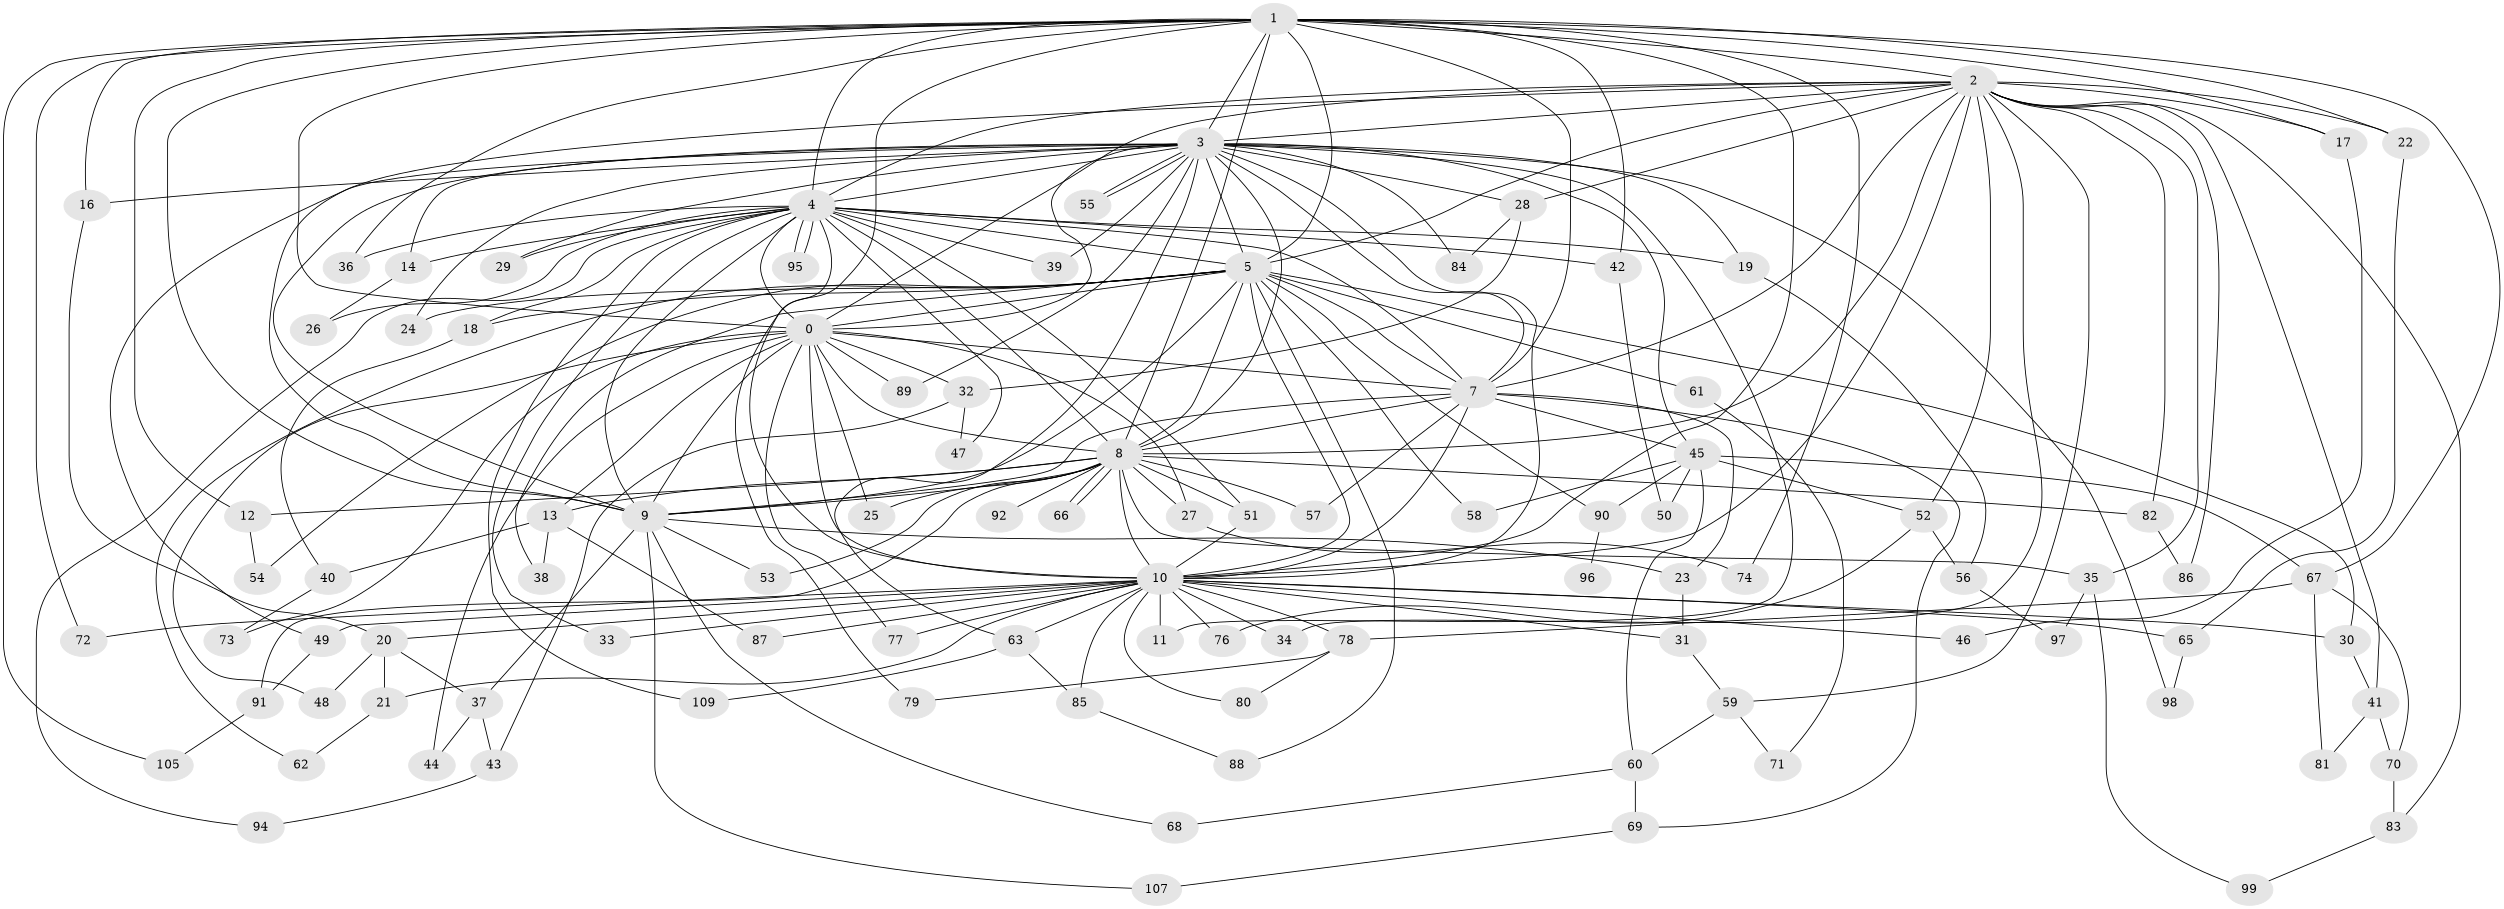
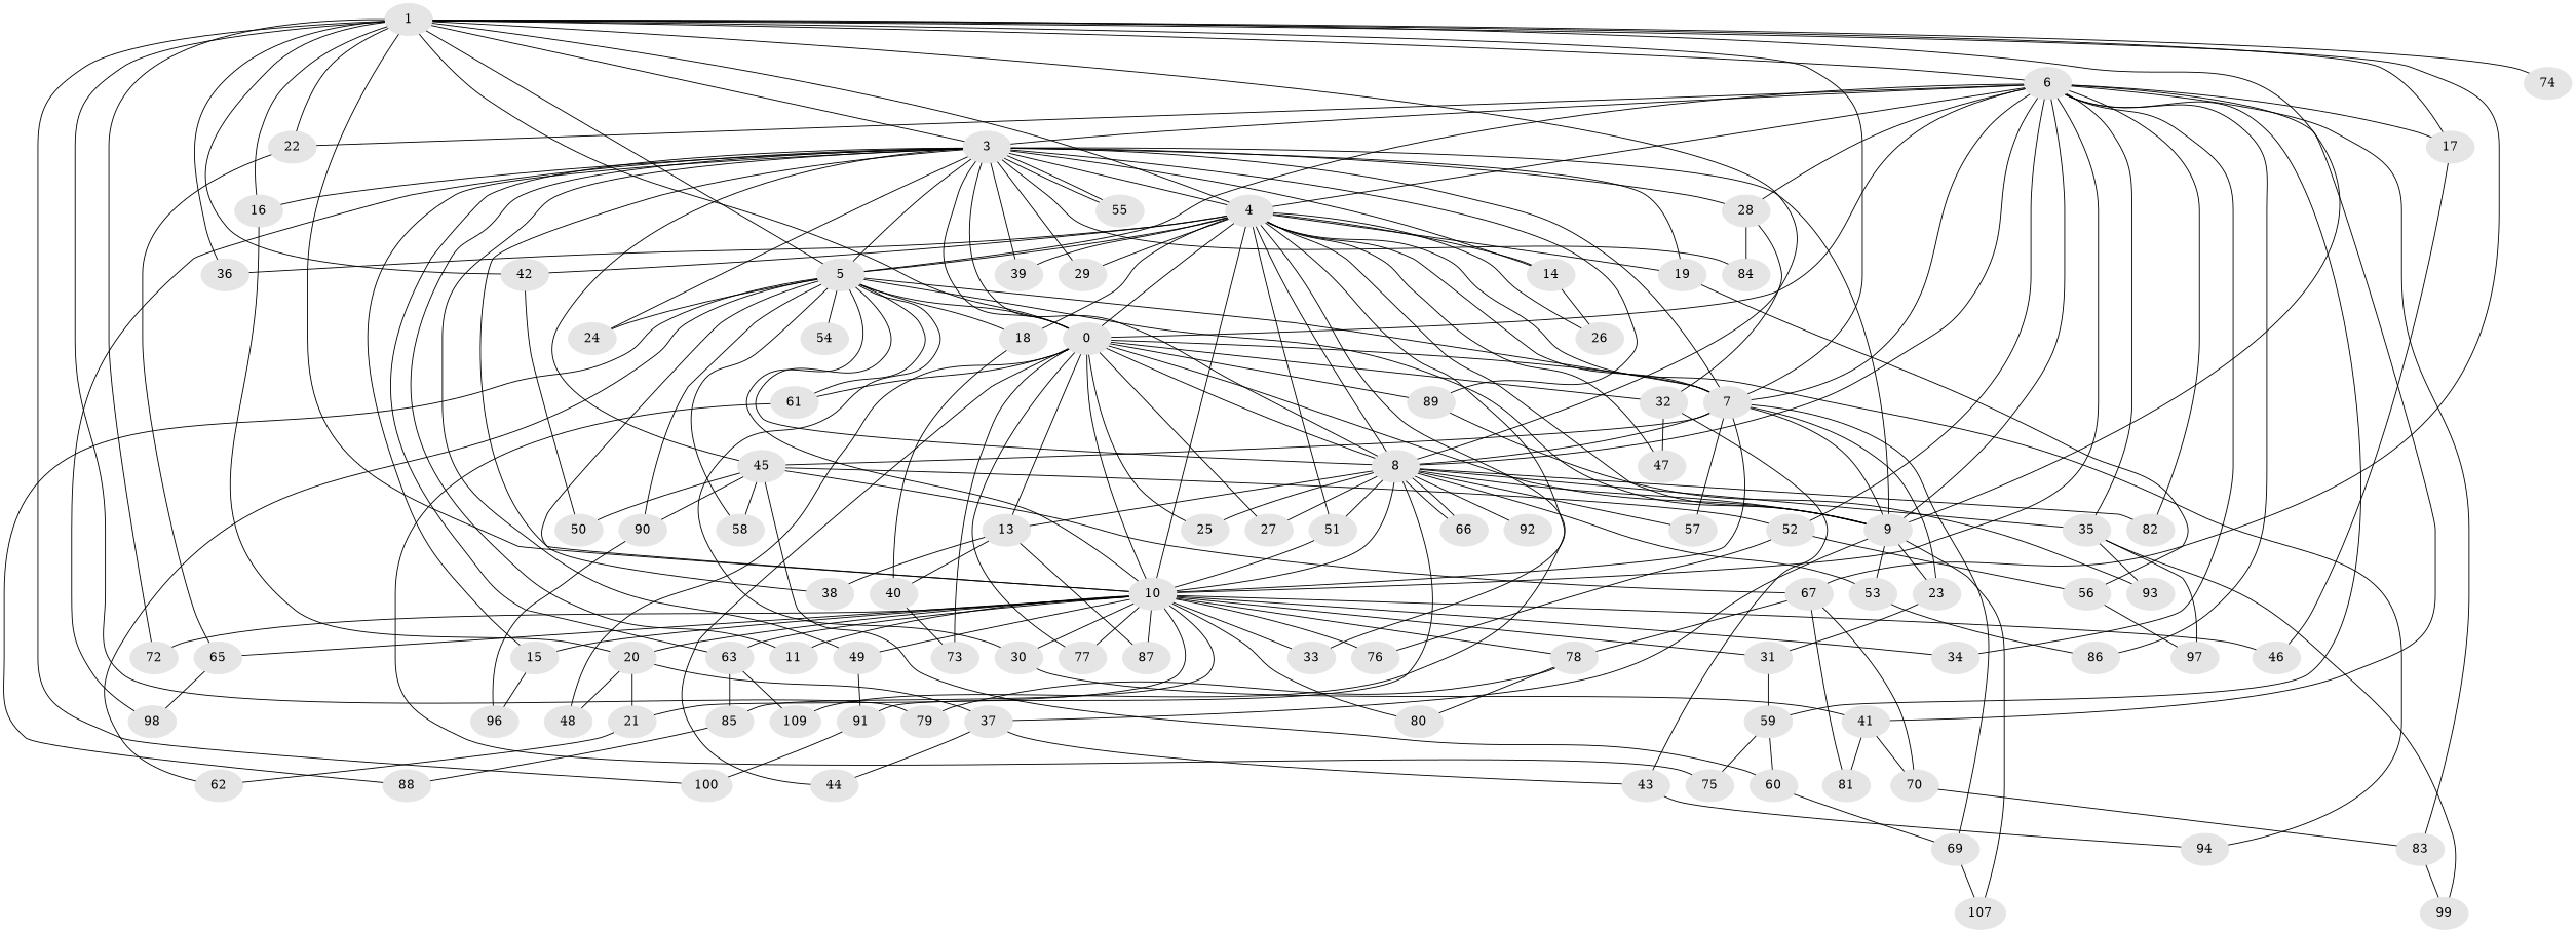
  graph {
    node [color=gray90 style=filled]
    1
-   2
+   2 [label=6]
    3
    4
    5
    n6 [label=0]
    7
    8
    9
    10
-   12
    16
    17
    22
    36
    42
    67
    72
    74
    79
-   100 [label=105]
+   100
    28
    34
    35
    41
    52
    59
    82
    83
    86
    11
    14
+   15
    19
    24
    29
    39
    45
    49
    55
    63
    84
    89
    98
    18
    26
    33
    47
    51
    94
-   95
    n52 [label=109]
    30
    38
    54
    58
    61
    62
    88
    90
    13
    25
    27
    32
    44
    48
    73
    77
    23
    57
    69
    53
    66
    91
    92
    37
-   68
    n78 [label=107]
    20
    21
    31
    46
    65
    76
    78
    80
    85
    87
    50
    70
    81
+   93
    97
    99
    56
    60
-   75 [label=71]
+   75
    96
    40
    43
    1 -- 2
    1 -- 3
    1 -- 4
    1 -- 5
    1 -- n6
    1 -- 7
    1 -- 8
    1 -- 9
    1 -- 10
-   1 -- 12
    1 -- 16
    1 -- 17
    1 -- 22
    1 -- 36
    1 -- 42
    1 -- 67
    1 -- 72
    1 -- 74
    1 -- 79
    1 -- 100
    2 -- 3
    2 -- 4
    2 -- 5
    2 -- n6
    2 -- 7
    2 -- 8
    2 -- 9
    2 -- 10
    2 -- 17
    2 -- 22
    2 -- 28
    2 -- 34
    2 -- 35
    2 -- 41
    2 -- 52
    2 -- 59
    2 -- 82
    2 -- 83
    2 -- 86
    3 -- 4
    3 -- 5
    3 -- n6
    3 -- 7
    3 -- 8
    3 -- 9
    3 -- 10
    3 -- 16
    3 -- 28
    3 -- 11
    3 -- 14
+   3 -- 15
    3 -- 19
    3 -- 24
    3 -- 29
    3 -- 39
    3 -- 45
    3 -- 49
    3 -- 55
    3 -- 55
    3 -- 63
    3 -- 84
    3 -- 89
    3 -- 98
    4 -- 5
    4 -- n6
    4 -- 7
    4 -- 8
    4 -- 9
    4 -- 10
    4 -- 36
    4 -- 42
    4 -- 14
    4 -- 19
    4 -- 29
    4 -- 39
    4 -- 18
    4 -- 26
    4 -- 33
    4 -- 47
    4 -- 51
    4 -- 94
-   4 -- 95
-   4 -- 95
    4 -- n52
    5 -- n6
    5 -- 7
    5 -- 8
    5 -- 9
    5 -- 10
    5 -- 24
    5 -- 18
    5 -- 30
    5 -- 38
    5 -- 54
    5 -- 58
    5 -- 61
    5 -- 62
    5 -- 88
    5 -- 90
    n6 -- 7
    n6 -- 8
    n6 -- 9
    n6 -- 10
    n6 -- 89
+   n6 -- 61
    n6 -- 13
    n6 -- 25
    n6 -- 27
    n6 -- 32
    n6 -- 44
    n6 -- 48
    n6 -- 73
    n6 -- 77
    7 -- 8
    7 -- 9
    7 -- 10
    7 -- 45
    7 -- 23
    7 -- 57
    7 -- 69
    8 -- 9
    8 -- 10
-   8 -- 12
    8 -- 35
    8 -- 82
    8 -- 51
    8 -- 13
    8 -- 25
    8 -- 27
    8 -- 57
    8 -- 53
    8 -- 66
    8 -- 66
    8 -- 91
    8 -- 92
    9 -- 23
    9 -- 53
    9 -- 37
-   9 -- 68
    9 -- n78
    10 -- 72
    10 -- 34
    10 -- 11
+   10 -- 15
    10 -- 49
    10 -- 63
    10 -- 33
    10 -- 30
    10 -- 77
    10 -- 20
    10 -- 21
    10 -- 31
    10 -- 46
    10 -- 65
    10 -- 76
    10 -- 78
    10 -- 80
    10 -- 85
    10 -- 87
-   12 -- 54
    16 -- 20
    17 -- 46
    22 -- 65
    42 -- 50
    67 -- 78
    67 -- 70
    67 -- 81
    28 -- 84
    28 -- 32
+   35 -- 93
    35 -- 97
    35 -- 99
    41 -- 70
    41 -- 81
    52 -- 76
    52 -- 56
    59 -- 60
    59 -- 75
    83 -- 99
    14 -- 26
+   15 -- 96
    19 -- 56
    45 -- 67
    45 -- 52
    45 -- 58
    45 -- 90
    45 -- 50
    45 -- 60
    49 -- 91
    63 -- n52
    63 -- 85
+   89 -- 93
    18 -- 40
    51 -- 10
    30 -- 41
    61 -- 75
    90 -- 96
    13 -- 38
    13 -- 87
    13 -- 40
-   27 -- 74
    32 -- 47
    32 -- 43
    23 -- 31
    69 -- n78
-   82 -- 86
+   53 -- 86
    91 -- 100
    37 -- 44
    37 -- 43
    20 -- 48
    20 -- 37
    20 -- 21
    21 -- 62
    31 -- 59
    65 -- 98
    78 -- 79
    78 -- 80
    85 -- 88
    70 -- 83
    56 -- 97
    60 -- 69
-   60 -- 68
    40 -- 73
    43 -- 94
  }
